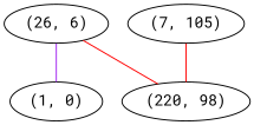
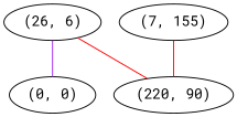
  graph {
    fontname="Roboto Mono"
    node [fontname="Roboto Mono"]
    edge [color=red fontname="Roboto Mono" weight=1]
    n1 [label="(26, 6)"]
-   "(0, 0)" [label="(1, 0)"]
-   "(220, 90)" [label="(220, 98)"]
-   "(7, 155)" [label="(7, 105)"]
+   "(0, 0)"
+   "(220, 90)"
+   "(7, 155)"
    n1 -- "(0, 0)" [color=purple weight=4]
    n1 -- "(220, 90)"
    "(7, 155)" -- "(220, 90)"
  }
